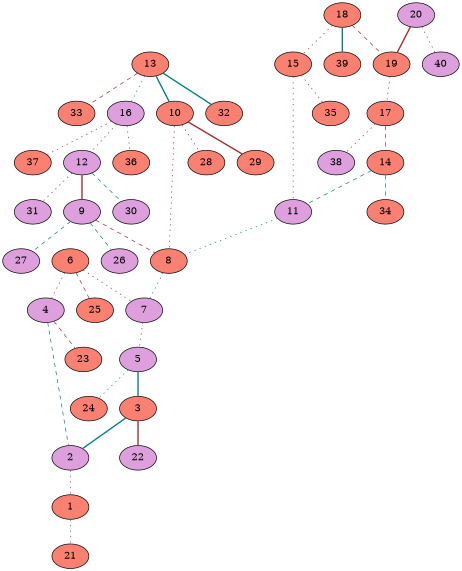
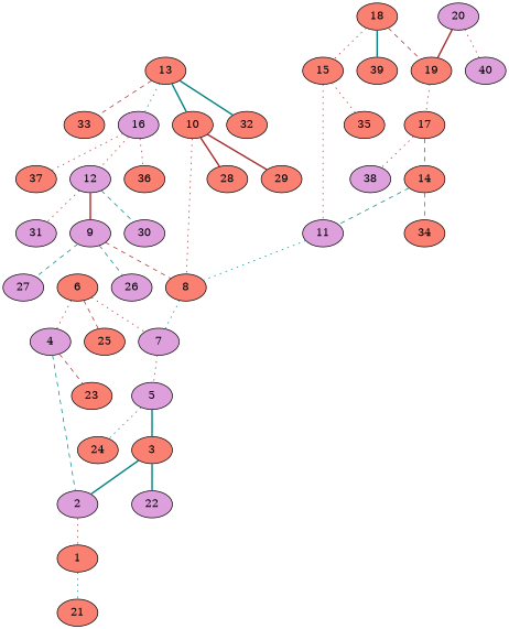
  graph {
    node [chem=H fillcolor=salmon style=filled]
    edge [color=brown style=dotted valence=1]
    1 [chem=O]
    21
    2 [chem=C fillcolor=plum]
    3 [chem=C]
    22 [fillcolor=plum]
    4 [chem=C fillcolor=plum]
    23
    5 [chem=C fillcolor=plum]
    24
    6 [chem=C]
    7 [chem=C fillcolor=plum]
    25
    8 [chem=C]
    9 [chem=C fillcolor=plum]
    26 [fillcolor=plum]
    27 [fillcolor=plum]
    10 [chem=C]
    28
    29
    11 [chem=C fillcolor=plum]
    12 [chem=C fillcolor=plum]
    30 [fillcolor=plum]
    31 [fillcolor=plum]
    13 [chem=C]
    16 [chem=C fillcolor=plum]
    32
    33
    36
    37
    14 [chem=C]
    34
    15 [chem=C]
    35
    17 [chem=C]
    38 [fillcolor=plum]
    18 [chem=C]
    19 [chem=C]
    39
    20 [chem=O fillcolor=plum]
    40 [fillcolor=plum]
    1 -- 21 [color=teal]
    2 -- 1
    3 -- 2 [color=teal style=bold valence=2]
-   3 -- 22 [style=bold]
+   3 -- 22 [color=teal style=bold]
    4 -- 2 [color=teal style=dashed]
    4 -- 23 [style=dashed]
    5 -- 3 [color=teal style=bold]
    5 -- 24 [color=teal]
    6 -- 4 [valence=2]
    6 -- 7
    6 -- 25 [style=dashed]
    7 -- 5 [valence=2]
    8 -- 7 [color=teal]
    9 -- 8 [style=dashed]
    9 -- 26 [color=teal style=dashed]
    9 -- 27 [color=teal style=dashed]
    10 -- 8
-   10 -- 28
+   10 -- 28 [style=bold]
    10 -- 29 [style=bold]
    11 -- 8 [color=teal]
    12 -- 9 [style=bold]
    12 -- 30 [color=teal style=dashed]
    12 -- 31
    13 -- 10 [color=teal style=bold]
    13 -- 16 [color=teal]
    13 -- 32 [color=teal style=bold]
    13 -- 33 [style=dashed]
    16 -- 12
    16 -- 36
    16 -- 37
    14 -- 11 [color=teal style=dashed valence=2]
    14 -- 34 [color=teal style=dashed]
    15 -- 11
    15 -- 35
    17 -- 14 [style=dashed]
    17 -- 38
    18 -- 15 [valence=2]
    18 -- 19 [style=dashed]
    18 -- 39 [color=teal style=bold]
    19 -- 17 [valence=2]
    20 -- 19 [style=bold]
    20 -- 40
  }
